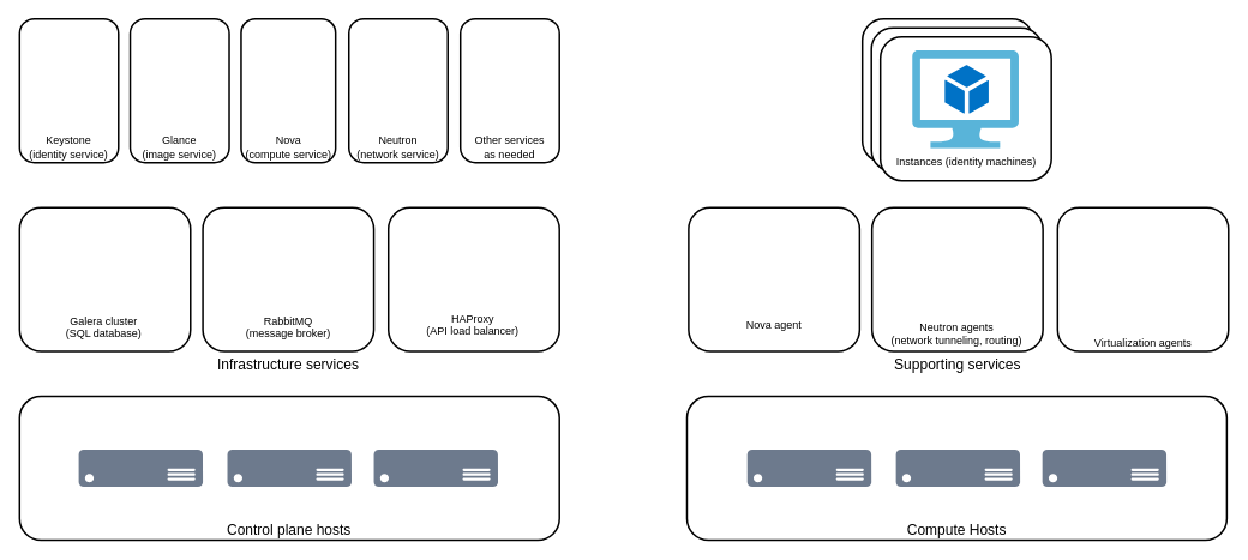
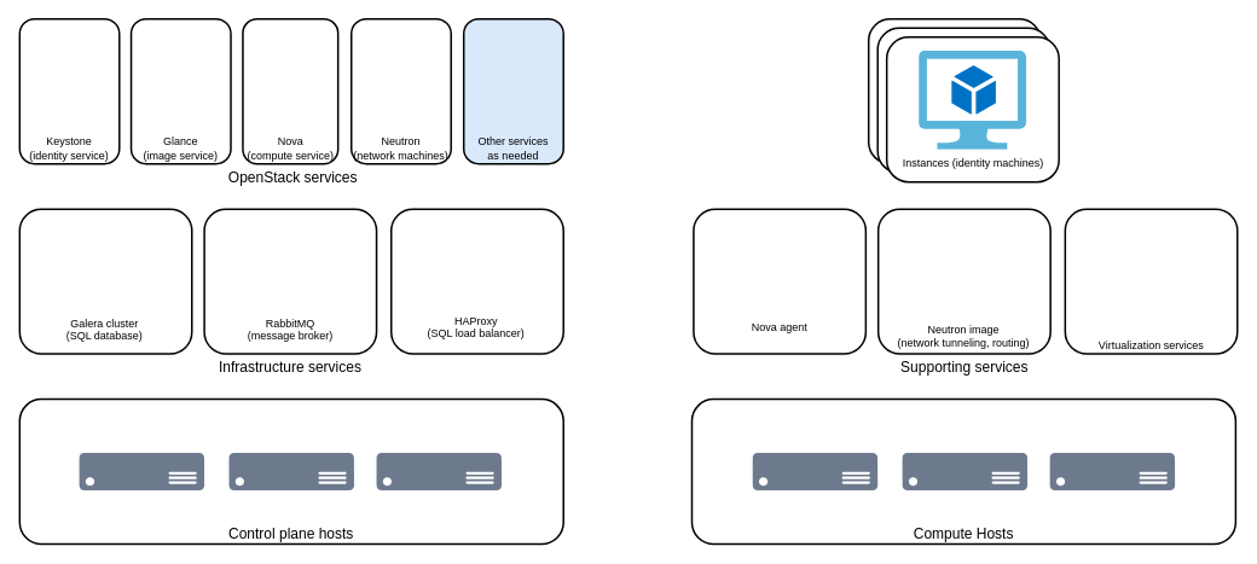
  <mxCell id="0" />
  <mxCell id="1" parent="0" />
  <mxCell id="2" value="" style="rounded=1;whiteSpace=wrap;html=1;strokeColor=default;strokeWidth=2;" vertex="1" parent="1"><mxGeometry x="958" y="20" width="190" height="160" as="geometry" /></mxCell>
  <mxCell id="3" value="" style="rounded=1;whiteSpace=wrap;html=1;strokeColor=default;strokeWidth=2;" vertex="1" parent="1"><mxGeometry x="431.25" y="230" width="190" height="160" as="geometry" /></mxCell>
  <mxCell id="4" value="" style="rounded=1;whiteSpace=wrap;html=1;strokeColor=default;strokeWidth=2;" vertex="1" parent="1"><mxGeometry x="21.25" y="230" width="190" height="160" as="geometry" /></mxCell>
  <mxCell id="5" value="&lt;div&gt;Nova&lt;/div&gt;&lt;div&gt;(compute service)&lt;br&gt;&lt;/div&gt;" style="rounded=1;whiteSpace=wrap;html=1;verticalAlign=bottom;strokeColor=default;strokeWidth=2;" vertex="1" parent="1"><mxGeometry x="267.5" y="20" width="105" height="160" as="geometry" /></mxCell>
  <mxCell id="6" value="&lt;div&gt;Glance&lt;/div&gt;&lt;div&gt;(image service)&lt;br&gt;&lt;/div&gt;" style="rounded=1;whiteSpace=wrap;html=1;verticalAlign=bottom;strokeColor=default;strokeWidth=2;" vertex="1" parent="1"><mxGeometry x="144.25" y="20" width="110" height="160" as="geometry" /></mxCell>
  <mxCell id="7" value="Control plane hosts" style="rounded=1;whiteSpace=wrap;html=1;strokeColor=default;strokeWidth=2;verticalAlign=bottom;fontSize=16;" vertex="1" parent="1"><mxGeometry x="21.25" y="440" width="600" height="160" as="geometry" /></mxCell>
  <mxCell id="8" value="&lt;div&gt;Keystone&lt;/div&gt;&lt;div&gt;(identity service)&lt;br&gt;&lt;/div&gt;" style="rounded=1;whiteSpace=wrap;html=1;verticalAlign=bottom;strokeColor=default;strokeWidth=2;" vertex="1" parent="1"><mxGeometry x="21.25" y="20" width="110" height="160" as="geometry" /></mxCell>
  <mxCell id="9" value="" style="shape=image;verticalLabelPosition=bottom;labelBackgroundColor=default;verticalAlign=top;aspect=fixed;imageAspect=0;image=https://object-storage-ca-ymq-1.vexxhost.net/swift/v1/6e4619c416ff4bd19e1c087f27a43eea/www-images-prod/project-mascots/Nova/OpenStack_Project_Nova_mascot.jpg;" vertex="1" parent="1"><mxGeometry x="270.37" y="37.12" width="99.25" height="99.25" as="geometry" /></mxCell>
- <mxCell id="10" value="&lt;div&gt;Other services&lt;/div&gt;&lt;div&gt;as needed&lt;br&gt;&lt;/div&gt;" style="rounded=1;whiteSpace=wrap;html=1;verticalAlign=bottom;strokeColor=default;strokeWidth=2;" vertex="1" parent="1"><mxGeometry x="511.25" y="20" width="110" height="160" as="geometry" /></mxCell>
- <mxCell id="11" value="&lt;div&gt;Neutron&lt;/div&gt;&lt;div&gt;(network service)&lt;br&gt;&lt;/div&gt;" style="rounded=1;whiteSpace=wrap;html=1;verticalAlign=bottom;strokeColor=default;strokeWidth=2;" vertex="1" parent="1"><mxGeometry x="387.25" y="20" width="110" height="160" as="geometry" /></mxCell>
+ <mxCell id="10" value="&lt;div&gt;Other services&lt;/div&gt;&lt;div&gt;as needed&lt;br&gt;&lt;/div&gt;" style="rounded=1;whiteSpace=wrap;html=1;verticalAlign=bottom;strokeColor=default;strokeWidth=2;fillColor=#dae8fc;" vertex="1" parent="1"><mxGeometry x="511.25" y="20" width="110" height="160" as="geometry" /></mxCell>
+ <mxCell id="11" value="&lt;div&gt;Neutron&lt;/div&gt;&lt;div&gt;(network machines)&lt;br&gt;&lt;/div&gt;" style="rounded=1;whiteSpace=wrap;html=1;verticalAlign=bottom;strokeColor=default;strokeWidth=2;" vertex="1" parent="1"><mxGeometry x="387.25" y="20" width="110" height="160" as="geometry" /></mxCell>
  <mxCell id="12" value="" style="shape=image;verticalLabelPosition=bottom;labelBackgroundColor=default;verticalAlign=top;aspect=fixed;imageAspect=0;image=https://object-storage-ca-ymq-1.vexxhost.net/swift/v1/6e4619c416ff4bd19e1c087f27a43eea/www-images-prod/project-mascots/Keystone/OpenStack_Project_Keystone_mascot.jpg;" vertex="1" parent="1"><mxGeometry x="22.5" y="33" width="107.5" height="107.5" as="geometry" /></mxCell>
  <mxCell id="13" value="" style="shape=image;verticalLabelPosition=bottom;labelBackgroundColor=default;verticalAlign=top;aspect=fixed;imageAspect=0;image=https://object-storage-ca-ymq-1.vexxhost.net/swift/v1/6e4619c416ff4bd19e1c087f27a43eea/www-images-prod/project-mascots/Glance/OpenStack_Project_Glance_mascot.jpg;" vertex="1" parent="1"><mxGeometry x="149.25" y="36.75" width="100" height="100" as="geometry" /></mxCell>
  <mxCell id="14" value="" style="shape=image;verticalLabelPosition=bottom;labelBackgroundColor=default;verticalAlign=top;aspect=fixed;imageAspect=0;image=https://object-storage-ca-ymq-1.vexxhost.net/swift/v1/6e4619c416ff4bd19e1c087f27a43eea/www-images-prod/project-mascots/Neutron/OpenStack_Project_Neutron_mascot.jpg;" vertex="1" parent="1"><mxGeometry x="393.25" y="36.75" width="100" height="100" as="geometry" /></mxCell>
  <mxCell id="15" value="" style="shape=image;verticalLabelPosition=bottom;labelBackgroundColor=default;verticalAlign=top;aspect=fixed;imageAspect=0;image=https://object-storage-ca-ymq-1.vexxhost.net/swift/v1/6e4619c416ff4bd19e1c087f27a43eea/www-images-prod/openstack-logo/OpenStack-Logo-Mark.png;clipPath=inset(0% 12% 0% 0%);" vertex="1" parent="1"><mxGeometry x="528.4" y="49.77" width="75.69" height="73.96" as="geometry" /></mxCell>
+ <mxCell id="16" value="OpenStack services" style="text;html=1;strokeColor=none;fillColor=none;align=center;verticalAlign=middle;whiteSpace=wrap;rounded=0;fontSize=16;" vertex="1" parent="1"><mxGeometry x="22.5" y="180" width="600" height="30" as="geometry" /></mxCell>
  <mxCell id="17" value="" style="rounded=1;whiteSpace=wrap;html=1;strokeColor=default;strokeWidth=2;" vertex="1" parent="1"><mxGeometry x="225" y="230" width="190" height="160" as="geometry" /></mxCell>
  <mxCell id="18" value="RabbitMQ&#10;(message broker)&#10;" style="shape=image;verticalLabelPosition=bottom;labelBackgroundColor=default;verticalAlign=top;aspect=fixed;imageAspect=0;image=https://quinngil.com/content/images/2017/04/rabbitmq.svg;" vertex="1" parent="1"><mxGeometry x="277.51" y="253" width="84.98" height="90" as="geometry" /></mxCell>
  <mxCell id="19" value="Infrastructure services" style="text;html=1;strokeColor=none;fillColor=none;align=center;verticalAlign=middle;whiteSpace=wrap;rounded=0;fontSize=16;" vertex="1" parent="1"><mxGeometry x="20" y="390" width="600" height="30" as="geometry" /></mxCell>
- <mxCell id="20" value="HAProxy&#10;(API load balancer)&#10;" style="shape=image;verticalLabelPosition=bottom;labelBackgroundColor=default;verticalAlign=top;aspect=fixed;imageAspect=0;image=https://upload.wikimedia.org/wikipedia/commons/a/ab/Haproxy-logo.png;clipPath=inset(2.97% 26.33% 34.32% 26%);" vertex="1" parent="1"><mxGeometry x="476.69" y="240" width="96.62" height="100" as="geometry" /></mxCell>
+ <mxCell id="20" value="HAProxy&#10;(SQL load balancer)&#10;" style="shape=image;verticalLabelPosition=bottom;labelBackgroundColor=default;verticalAlign=top;aspect=fixed;imageAspect=0;image=https://upload.wikimedia.org/wikipedia/commons/a/ab/Haproxy-logo.png;clipPath=inset(2.97% 26.33% 34.32% 26%);" vertex="1" parent="1"><mxGeometry x="476.69" y="240" width="96.62" height="100" as="geometry" /></mxCell>
  <mxCell id="21" value="Galera cluster&#10;(SQL database)&#10;" style="shape=image;verticalLabelPosition=bottom;labelBackgroundColor=default;verticalAlign=top;aspect=fixed;imageAspect=0;image=https://static.javatpoint.com/mariadb/images/mariadb-tutorial.png;clipPath=inset(14.06% 0% 15.63% 0%);" vertex="1" parent="1"><mxGeometry x="48.87" y="250" width="132.26" height="93" as="geometry" /></mxCell>
  <mxCell id="22" value="" style="sketch=0;aspect=fixed;pointerEvents=1;shadow=0;dashed=0;html=1;strokeColor=none;labelPosition=center;verticalLabelPosition=bottom;verticalAlign=top;align=center;fillColor=#6D7A8D;shape=mxgraph.azure.server" vertex="1" parent="1"><mxGeometry x="87" y="499.3" width="138" height="41.4" as="geometry" /></mxCell>
  <mxCell id="23" value="" style="sketch=0;aspect=fixed;pointerEvents=1;shadow=0;dashed=0;html=1;strokeColor=none;labelPosition=center;verticalLabelPosition=bottom;verticalAlign=top;align=center;fillColor=#6D7A8D;shape=mxgraph.azure.server" vertex="1" parent="1"><mxGeometry x="252.25" y="499.3" width="138" height="41.4" as="geometry" /></mxCell>
  <mxCell id="24" value="" style="sketch=0;aspect=fixed;pointerEvents=1;shadow=0;dashed=0;html=1;strokeColor=none;labelPosition=center;verticalLabelPosition=bottom;verticalAlign=top;align=center;fillColor=#6D7A8D;shape=mxgraph.azure.server" vertex="1" parent="1"><mxGeometry x="415" y="499.3" width="138" height="41.4" as="geometry" /></mxCell>
  <mxCell id="25" value="Compute Hosts" style="rounded=1;whiteSpace=wrap;html=1;strokeColor=default;strokeWidth=2;verticalAlign=bottom;fontSize=16;" vertex="1" parent="1"><mxGeometry x="763" y="440" width="600" height="160" as="geometry" /></mxCell>
  <mxCell id="26" value="" style="sketch=0;aspect=fixed;pointerEvents=1;shadow=0;dashed=0;html=1;strokeColor=none;labelPosition=center;verticalLabelPosition=bottom;verticalAlign=top;align=center;fillColor=#6D7A8D;shape=mxgraph.azure.server" vertex="1" parent="1"><mxGeometry x="830" y="499.3" width="138" height="41.4" as="geometry" /></mxCell>
  <mxCell id="27" value="" style="sketch=0;aspect=fixed;pointerEvents=1;shadow=0;dashed=0;html=1;strokeColor=none;labelPosition=center;verticalLabelPosition=bottom;verticalAlign=top;align=center;fillColor=#6D7A8D;shape=mxgraph.azure.server" vertex="1" parent="1"><mxGeometry x="995.25" y="499.3" width="138" height="41.4" as="geometry" /></mxCell>
  <mxCell id="28" value="" style="sketch=0;aspect=fixed;pointerEvents=1;shadow=0;dashed=0;html=1;strokeColor=none;labelPosition=center;verticalLabelPosition=bottom;verticalAlign=top;align=center;fillColor=#6D7A8D;shape=mxgraph.azure.server" vertex="1" parent="1"><mxGeometry x="1158" y="499.3" width="138" height="41.4" as="geometry" /></mxCell>
- <mxCell id="29" value="Virtualization agents" style="rounded=1;whiteSpace=wrap;html=1;strokeColor=default;strokeWidth=2;verticalAlign=bottom;" vertex="1" parent="1"><mxGeometry x="1174.88" y="230" width="190" height="160" as="geometry" /></mxCell>
+ <mxCell id="29" value="Virtualization services" style="rounded=1;whiteSpace=wrap;html=1;strokeColor=default;strokeWidth=2;verticalAlign=bottom;" vertex="1" parent="1"><mxGeometry x="1174.88" y="230" width="190" height="160" as="geometry" /></mxCell>
  <mxCell id="30" value="" style="rounded=1;whiteSpace=wrap;html=1;strokeColor=default;strokeWidth=2;" vertex="1" parent="1"><mxGeometry x="764.88" y="230" width="190" height="160" as="geometry" /></mxCell>
  <mxCell id="31" value="" style="rounded=1;whiteSpace=wrap;html=1;strokeColor=default;strokeWidth=2;" vertex="1" parent="1"><mxGeometry x="968.63" y="230" width="190" height="160" as="geometry" /></mxCell>
  <mxCell id="32" value="Supporting services" style="text;html=1;strokeColor=none;fillColor=none;align=center;verticalAlign=middle;whiteSpace=wrap;rounded=0;fontSize=16;" vertex="1" parent="1"><mxGeometry x="763.63" y="390" width="600" height="30" as="geometry" /></mxCell>
  <mxCell id="33" value="Nova agent" style="shape=image;verticalLabelPosition=bottom;labelBackgroundColor=default;verticalAlign=top;aspect=fixed;imageAspect=0;image=https://object-storage-ca-ymq-1.vexxhost.net/swift/v1/6e4619c416ff4bd19e1c087f27a43eea/www-images-prod/project-mascots/Nova/OpenStack_Project_Nova_mascot.jpg;" vertex="1" parent="1"><mxGeometry x="810.26" y="248.38" width="99.25" height="99.25" as="geometry" /></mxCell>
- <mxCell id="34" value="Neutron agents&#10;(network tunneling, routing)&#10;" style="shape=image;verticalLabelPosition=bottom;labelBackgroundColor=default;verticalAlign=top;aspect=fixed;imageAspect=0;image=https://object-storage-ca-ymq-1.vexxhost.net/swift/v1/6e4619c416ff4bd19e1c087f27a43eea/www-images-prod/project-mascots/Neutron/OpenStack_Project_Neutron_mascot.jpg;" vertex="1" parent="1"><mxGeometry x="1013" y="250" width="100" height="100" as="geometry" /></mxCell>
+ <mxCell id="34" value="Neutron image&#10;(network tunneling, routing)&#10;" style="shape=image;verticalLabelPosition=bottom;labelBackgroundColor=default;verticalAlign=top;aspect=fixed;imageAspect=0;image=https://object-storage-ca-ymq-1.vexxhost.net/swift/v1/6e4619c416ff4bd19e1c087f27a43eea/www-images-prod/project-mascots/Neutron/OpenStack_Project_Neutron_mascot.jpg;" vertex="1" parent="1"><mxGeometry x="1013" y="250" width="100" height="100" as="geometry" /></mxCell>
  <mxCell id="35" value="" style="shape=image;verticalLabelPosition=bottom;labelBackgroundColor=default;verticalAlign=top;aspect=fixed;imageAspect=0;image=https://tuchacloud.com/wp-content/uploads/2016/03/KVM-tucha.png;" vertex="1" parent="1"><mxGeometry x="1163" y="230" width="135.01" height="92.5" as="geometry" /></mxCell>
  <mxCell id="36" value="" style="shape=image;verticalLabelPosition=bottom;labelBackgroundColor=default;verticalAlign=top;aspect=fixed;imageAspect=0;image=https://gitlab.com/uploads/-/system/project/avatar/192693/logo-square-256.png;" vertex="1" parent="1"><mxGeometry x="1257" y="260" width="106" height="106" as="geometry" /></mxCell>
  <mxCell id="37" value="" style="rounded=1;whiteSpace=wrap;html=1;strokeColor=default;strokeWidth=2;" vertex="1" parent="1"><mxGeometry x="968" y="30" width="190" height="160" as="geometry" /></mxCell>
  <mxCell id="38" value="" style="rounded=1;whiteSpace=wrap;html=1;strokeColor=default;strokeWidth=2;fontSize=16;" vertex="1" parent="1"><mxGeometry x="978" y="40" width="190" height="160" as="geometry" /></mxCell>
  <mxCell id="39" value="Instances (identity machines)" style="sketch=0;aspect=fixed;html=1;points=[];align=center;image;fontSize=12;image=img/lib/mscae/Virtual_Machine_2.svg;strokeColor=default;strokeWidth=2;fillColor=#6D7A8D;" vertex="1" parent="1"><mxGeometry x="1013.76" y="55.5" width="118.48" height="109" as="geometry" /></mxCell>
